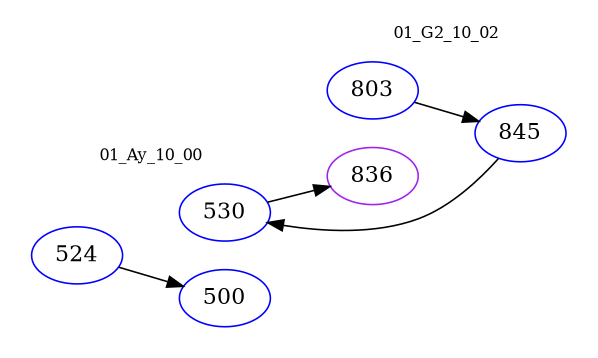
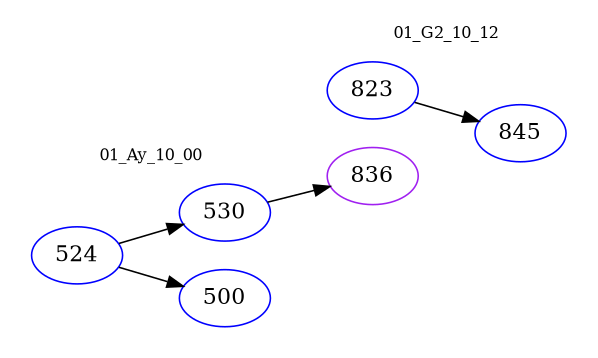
  digraph {
    rankdir=LR
    node [color=blue]
    edge [color=black]
    n1 [label=524]
    n2 [label=500]
    n3 [label=530]
-   n4 [label=803]
+   n4 [label=823]
    n5 [color=purple label=836]
    n6 [label=845]
    subgraph cluster_1 {
      color=white
      fontsize=10
      label="01_Ay_10_00"
      n1
      n2
      n3
    }
    subgraph cluster_2 {
      color=white
      fontsize=10
-     label="01_G2_10_02"
+     label="01_G2_10_12"
      n4
      n5
      n6
    }
    n1 -> n2
-   n6 -> n3
+   n1 -> n3
    n3 -> n5
    n4 -> n6
  }
